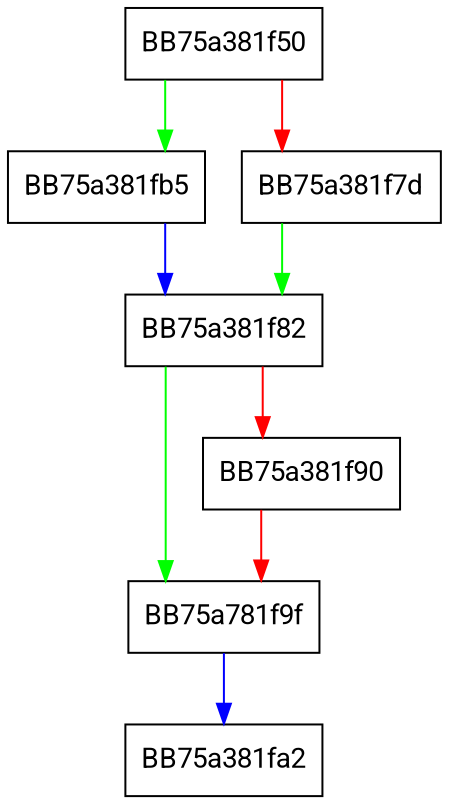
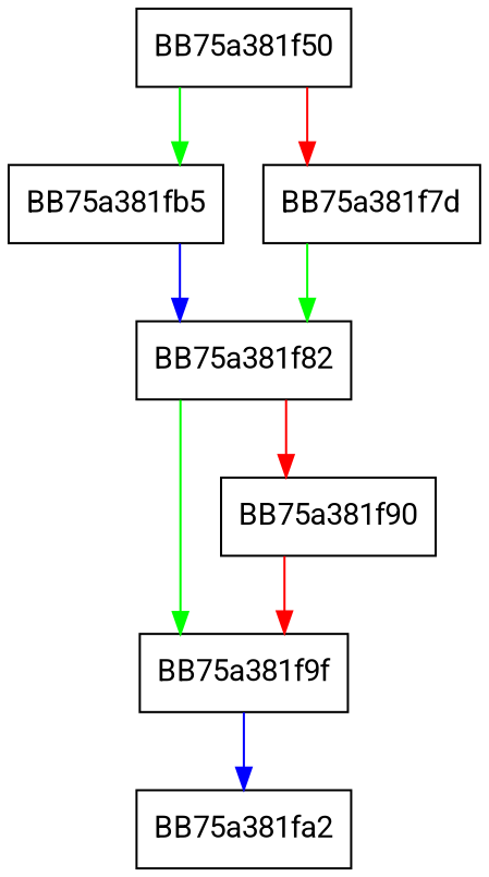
  digraph {
    fontname=Roboto
    splines=ortho
    node [fontname=Roboto shape=box]
    edge [color=green fontname=Roboto]
    BB75a381f50
    BB75a381fb5
    BB75a381f7d
    BB75a381f82
-   BB75a381f9f [label=BB75a781f9f]
+   BB75a381f9f
    BB75a381f90
    BB75a381fa2
    BB75a381f50 -> BB75a381fb5
    BB75a381f50 -> BB75a381f7d [color=red]
    BB75a381fb5 -> BB75a381f82 [color=blue]
    BB75a381f7d -> BB75a381f82
    BB75a381f82 -> BB75a381f9f
    BB75a381f82 -> BB75a381f90 [color=red]
    BB75a381f9f -> BB75a381fa2 [color=blue]
    BB75a381f90 -> BB75a381f9f [color=red]
  }
